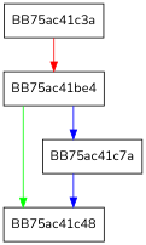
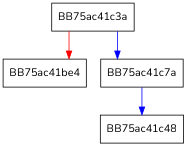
  digraph {
    fontname=Nunito
    splines=ortho
    node [fontname=Nunito shape=box]
    edge [color=blue fontname=Nunito]
    BB75ac41be4
    BB75ac41c48
    BB75ac41c3a
    BB75ac41c7a
-   BB75ac41be4 -> BB75ac41c48 [color=green]
    BB75ac41c3a -> BB75ac41be4 [color=red]
-   BB75ac41be4 -> BB75ac41c7a
+   BB75ac41c3a -> BB75ac41c7a
    BB75ac41c7a -> BB75ac41c48
  }
